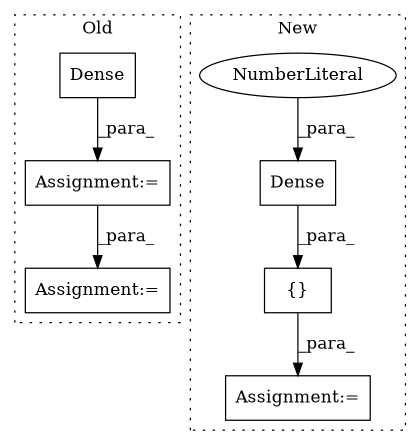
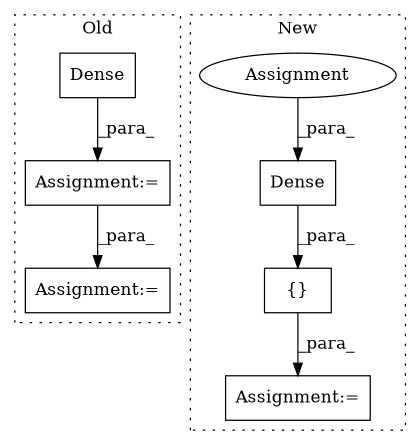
  digraph {
    node [a=7 l=1 shape=box]
    n1 [a=32 l="6,1" label=Dense s="306,313"]
    n2 [label="Assignment:=" s=305]
    n3 [label="Assignment:=" s=321]
    n4 [a=4 l="1,1" label="{}" s="217,265"]
    n5 [label="Assignment:=" s=196]
    n6 [a=32 l="6,1" label=Dense s="257,264"]
-   n7 [a=34 label=NumberLiteral s=263 shape=ellipse]
+   n7 [a=34 label=Assignment s=263 shape=ellipse]
    subgraph cluster_1 {
      label=Old
      style=dotted
      n1
      n2
      n3
    }
    subgraph cluster_2 {
      label=New
      style=dotted
      n4
      n5
      n6
      n7
    }
    n1 -> n2 [label=_para_]
    n2 -> n3 [label=_para_]
    n4 -> n5 [label=_para_]
    n6 -> n4 [label=_para_]
    n7 -> n6 [label=_para_]
  }
